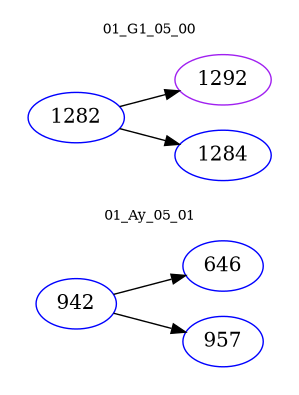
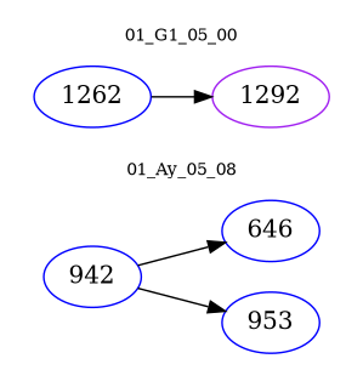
  digraph {
    rankdir=LR
    node [color=blue]
    edge [color=black]
    n1 [label=942]
-   n2 [label=957]
+   n2 [label=953]
    n3 [label=646]
-   n4 [label=1282]
-   n5 [label=1284]
+   n4 [label=1262]
    n6 [color=purple label=1292]
    subgraph cluster_1 {
      color=white
      fontsize=10
-     label="01_Ay_05_01"
+     label="01_Ay_05_08"
      n1
      n2
      n3
    }
    subgraph cluster_2 {
      color=white
      fontsize=10
      label="01_G1_05_00"
      n4
-     n5
      n6
    }
    n1 -> n2
    n1 -> n3
-   n4 -> n5
    n4 -> n6
  }
